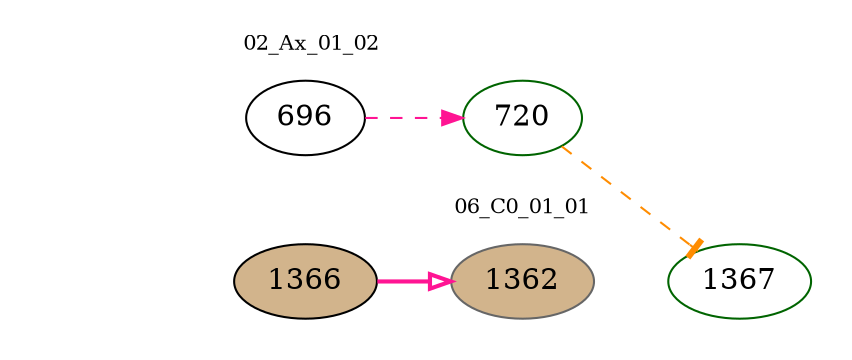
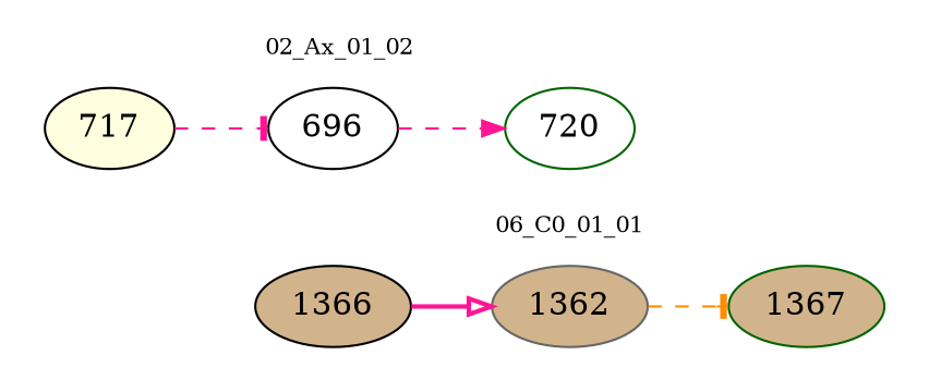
  digraph {
    rankdir=LR
    node [color=black fillcolor=tan style=filled]
    edge [arrowhead=tee color=deeppink style=dashed]
+   n1 [fillcolor=lightyellow label=717]
    n2 [fillcolor=white label=696]
    n3 [color=darkgreen fillcolor=white label=720]
    n4 [label=1366]
    n5 [color=gray40 label=1362]
-   n6 [color=darkgreen fillcolor=white label=1367]
+   n6 [color=darkgreen label=1367]
    subgraph cluster_1 {
      color=white
      fontsize=10
      label="02_Ax_01_02"
+     n1
      n2
      n3
    }
    subgraph cluster_2 {
      color=white
      fontsize=10
      label="06_C0_01_01"
      n4
      n5
      n6
    }
+   n1 -> n2
    n2 -> n3 [arrowhead=normal]
    n4 -> n5 [arrowhead=onormal style=bold]
-   n3 -> n6 [color=darkorange]
+   n5 -> n6 [color=darkorange]
  }
